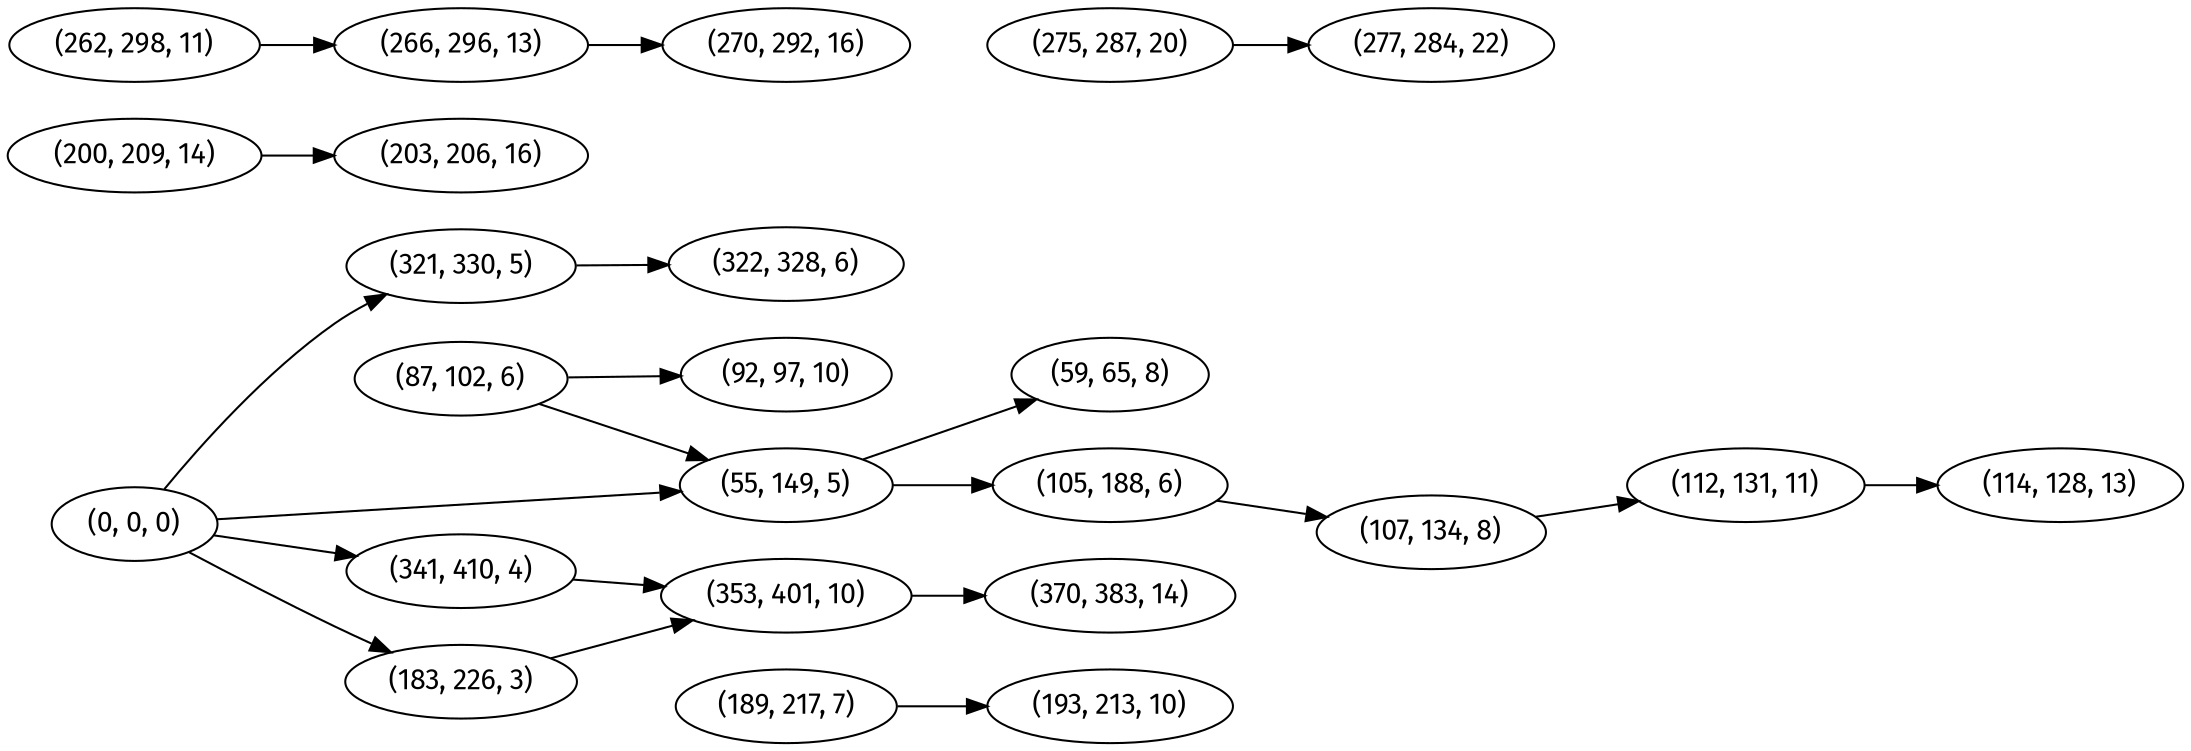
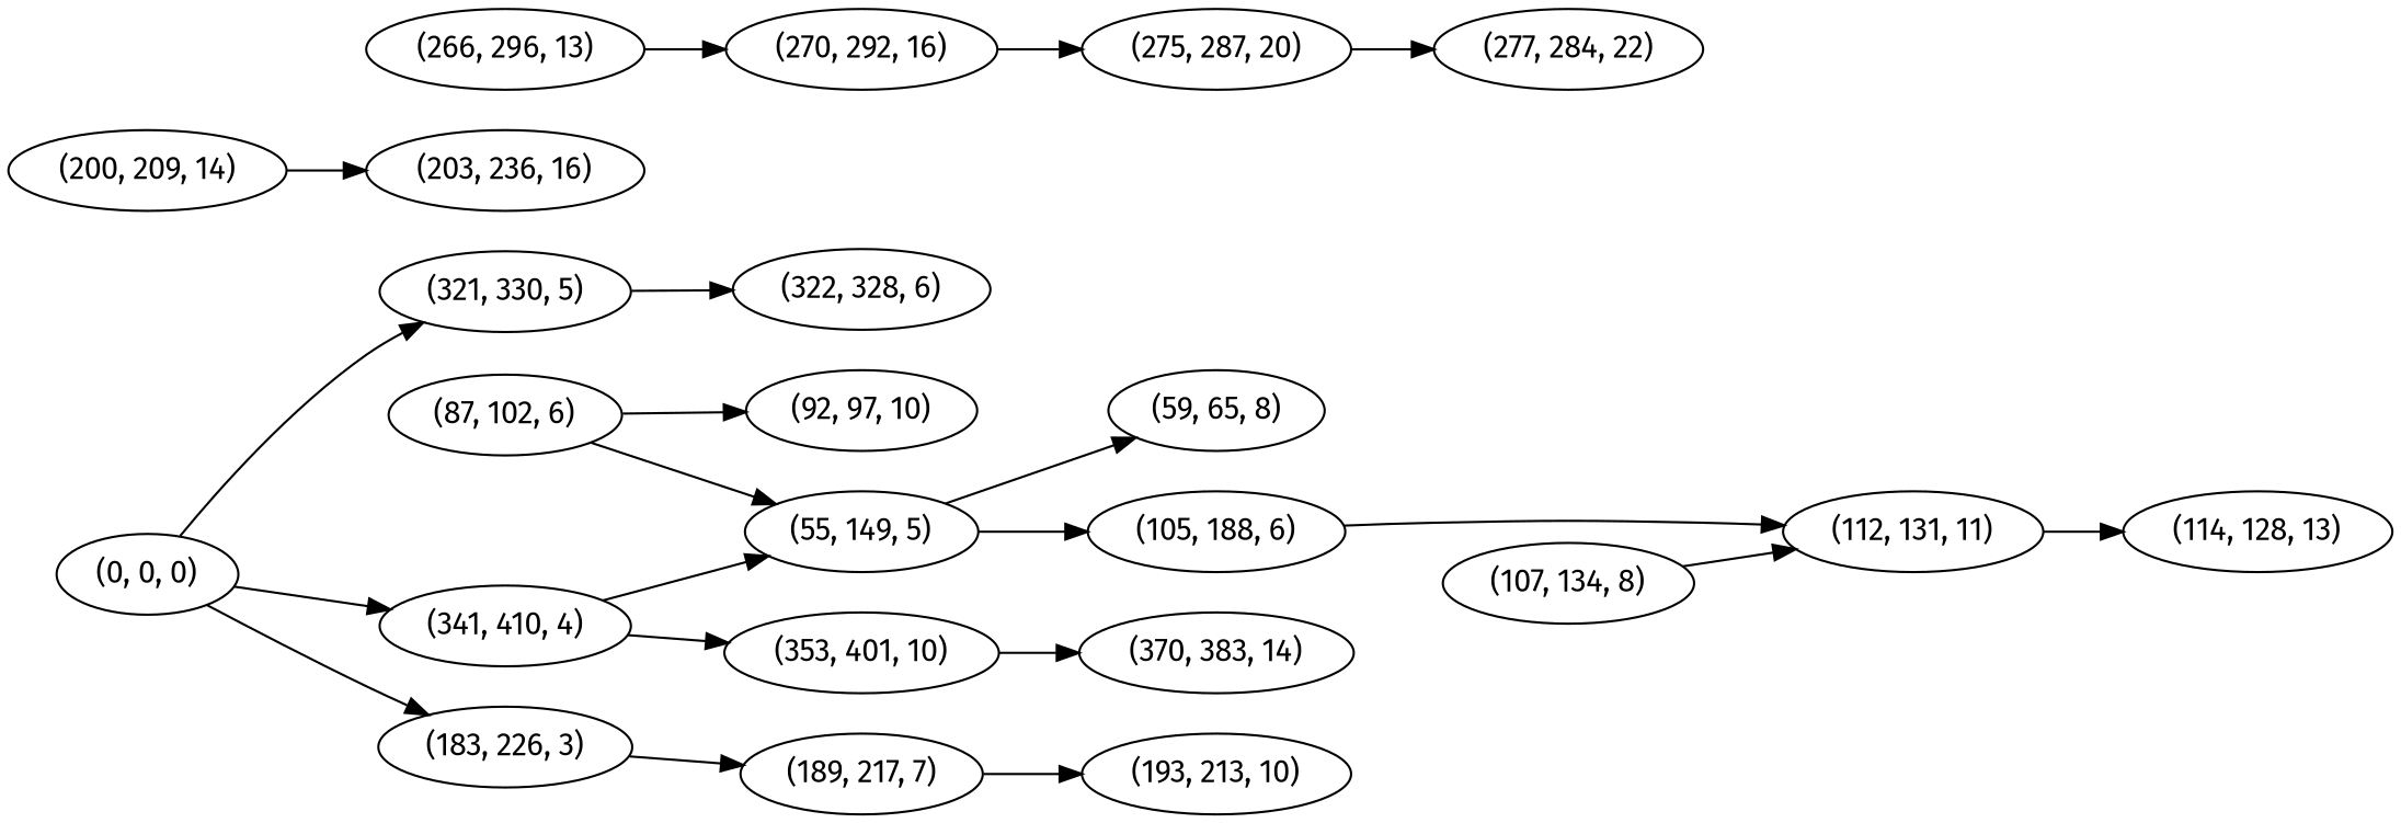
  digraph {
    fontname="Fira Sans"
    rankdir=LR
    node [fontname="Fira Sans"]
    edge [fontname="Fira Sans"]
    "(0, 0, 0)"
    "(55, 149, 5)"
    "(183, 226, 3)"
    "(321, 330, 5)"
    "(341, 410, 4)"
    "(59, 65, 8)"
    n7 [label="(105, 188, 6)"]
    "(189, 217, 7)"
    "(322, 328, 6)"
    "(353, 401, 10)"
    "(87, 102, 6)"
    "(92, 97, 10)"
    "(107, 134, 8)"
    "(112, 131, 11)"
    "(114, 128, 13)"
    "(193, 213, 10)"
    "(200, 209, 14)"
-   "(203, 206, 16)"
-   "(262, 298, 11)"
+   "(203, 206, 16)" [label="(203, 236, 16)"]
    "(266, 296, 13)"
    "(270, 292, 16)"
    "(275, 287, 20)"
    "(277, 284, 22)"
    "(370, 383, 14)"
-   "(0, 0, 0)" -> "(55, 149, 5)"
+   "(341, 410, 4)" -> "(55, 149, 5)"
    "(0, 0, 0)" -> "(183, 226, 3)"
    "(0, 0, 0)" -> "(321, 330, 5)"
    "(0, 0, 0)" -> "(341, 410, 4)"
    "(55, 149, 5)" -> "(59, 65, 8)"
    "(55, 149, 5)" -> n7
-   "(183, 226, 3)" -> "(353, 401, 10)"
+   "(183, 226, 3)" -> "(189, 217, 7)"
    "(321, 330, 5)" -> "(322, 328, 6)"
    "(341, 410, 4)" -> "(353, 401, 10)"
-   n7 -> "(107, 134, 8)"
+   n7 -> "(112, 131, 11)"
    "(189, 217, 7)" -> "(193, 213, 10)"
    "(353, 401, 10)" -> "(370, 383, 14)"
    "(87, 102, 6)" -> "(55, 149, 5)"
    "(87, 102, 6)" -> "(92, 97, 10)"
    "(107, 134, 8)" -> "(112, 131, 11)"
    "(112, 131, 11)" -> "(114, 128, 13)"
    "(200, 209, 14)" -> "(203, 206, 16)"
-   "(262, 298, 11)" -> "(266, 296, 13)"
    "(266, 296, 13)" -> "(270, 292, 16)"
+   "(270, 292, 16)" -> "(275, 287, 20)"
    "(275, 287, 20)" -> "(277, 284, 22)"
  }
